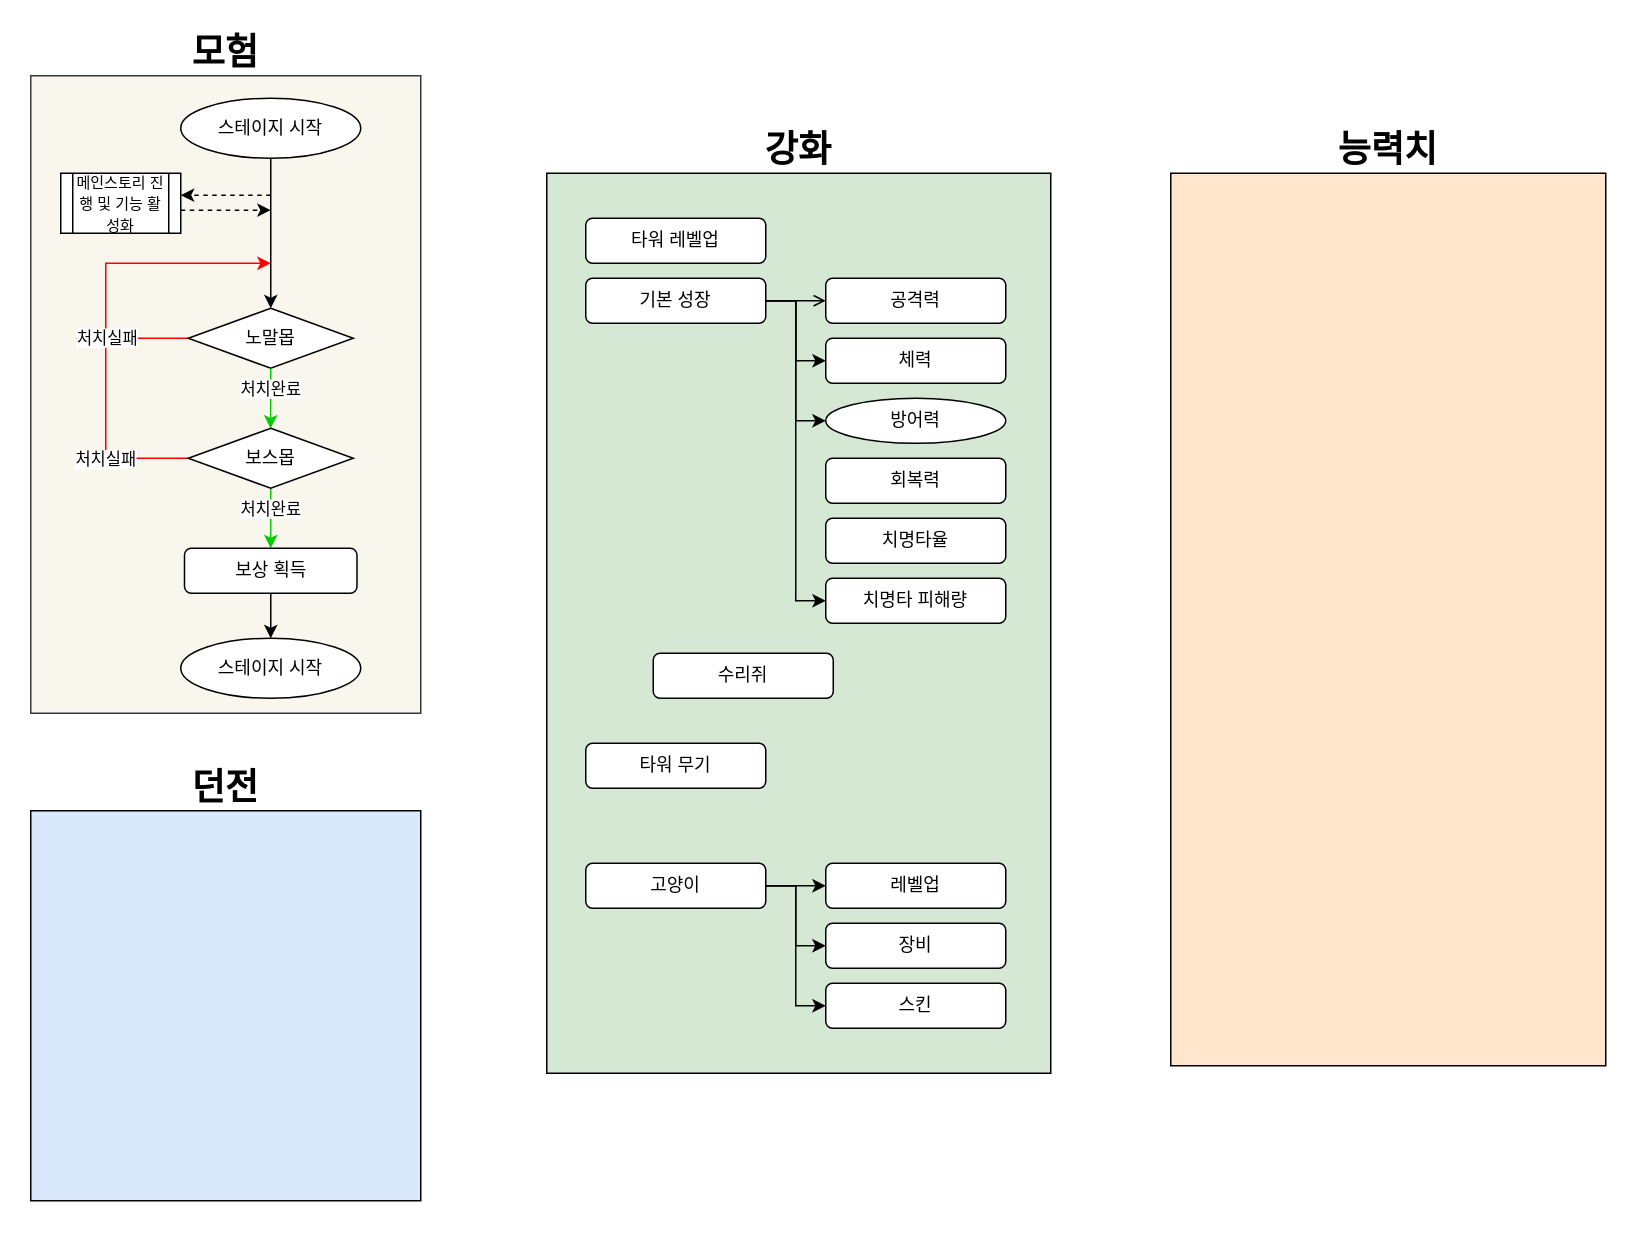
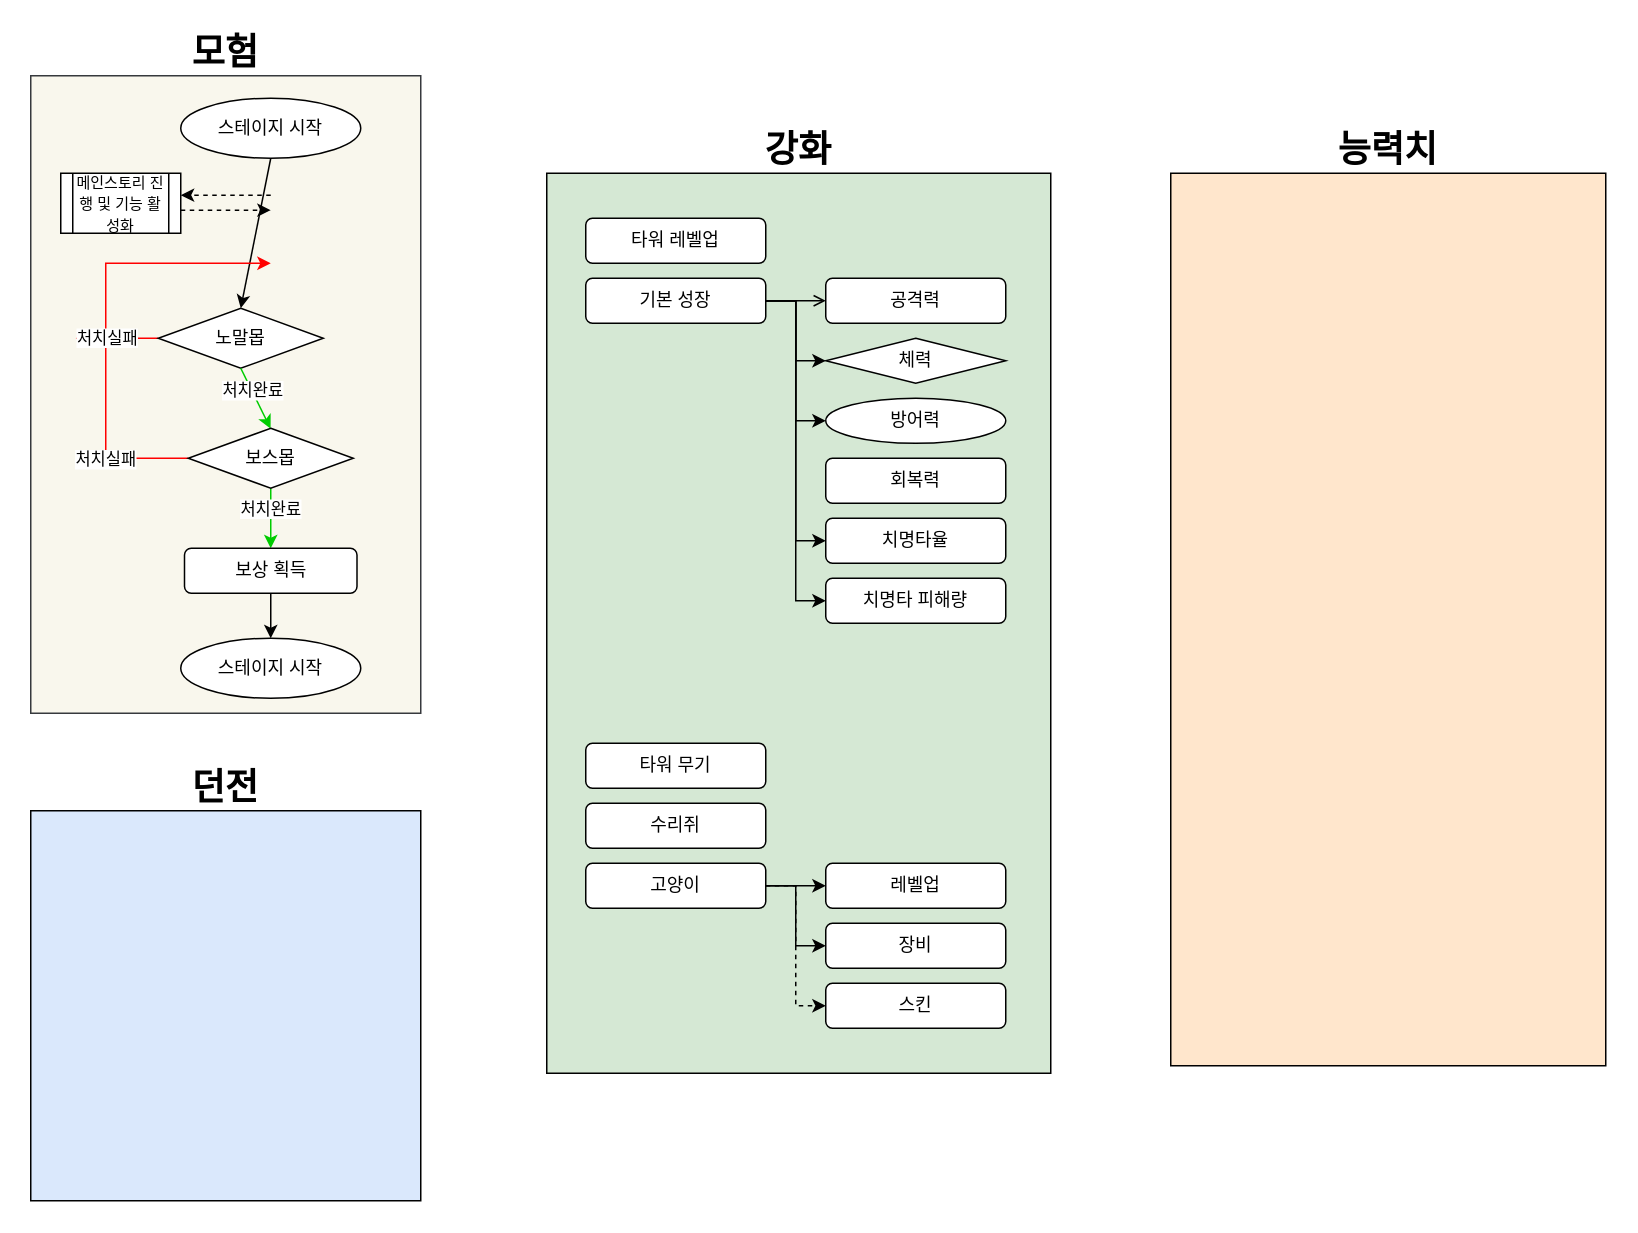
  <mxCell id="0" />
  <mxCell id="1" parent="0" />
  <mxCell id="2" value="&lt;h1&gt;&lt;br&gt;&lt;/h1&gt;" style="rounded=0;whiteSpace=wrap;html=1;fillColor=#f9f7ed;strokeColor=#36393d;" parent="1" vertex="1"><mxGeometry x="20" y="50" width="260" height="425" as="geometry" /></mxCell>
  <mxCell id="3" value="&lt;h1&gt;강화&lt;/h1&gt;" style="text;html=1;strokeColor=none;fillColor=none;align=center;verticalAlign=middle;whiteSpace=wrap;rounded=0;" parent="1" vertex="1"><mxGeometry x="364" y="85" width="336" height="30" as="geometry" /></mxCell>
  <mxCell id="4" value="스테이지 시작" style="ellipse;whiteSpace=wrap;html=1;" parent="1" vertex="1"><mxGeometry x="120" y="65" width="120" height="40" as="geometry" /></mxCell>
  <mxCell id="5" value="" style="endArrow=classic;html=1;rounded=0;exitX=0.5;exitY=1;exitDx=0;exitDy=0;entryX=0.5;entryY=0;entryDx=0;entryDy=0;" parent="1" source="4" target="7" edge="1"><mxGeometry width="50" height="50" relative="1" as="geometry"><mxPoint x="170" y="175" as="sourcePoint" /><mxPoint x="180" y="155" as="targetPoint" /></mxGeometry></mxCell>
  <mxCell id="6" style="edgeStyle=orthogonalEdgeStyle;rounded=0;orthogonalLoop=1;jettySize=auto;html=1;strokeColor=#FF0000;" parent="1" source="7" edge="1"><mxGeometry relative="1" as="geometry"><mxPoint x="50" y="225" as="targetPoint" /></mxGeometry></mxCell>
- <mxCell id="7" value="노말몹" style="rhombus;whiteSpace=wrap;html=1;" parent="1" vertex="1"><mxGeometry x="125" y="205" width="110" height="40" as="geometry" /></mxCell>
+ <mxCell id="7" value="노말몹" style="rhombus;whiteSpace=wrap;html=1;" parent="1" vertex="1"><mxGeometry x="105" y="205" width="110" height="40" as="geometry" /></mxCell>
  <mxCell id="8" value="" style="endArrow=classic;html=1;rounded=0;exitX=0.5;exitY=1;exitDx=0;exitDy=0;entryX=0.615;entryY=0.456;entryDx=0;entryDy=0;entryPerimeter=0;strokeColor=#00CC00;" parent="1" source="7" edge="1"><mxGeometry width="50" height="50" relative="1" as="geometry"><mxPoint x="120" y="305" as="sourcePoint" /><mxPoint x="179.9" y="285.2" as="targetPoint" /></mxGeometry></mxCell>
  <mxCell id="9" value="처치완료" style="edgeLabel;html=1;align=center;verticalAlign=middle;resizable=0;points=[];" parent="8" vertex="1" connectable="0"><mxGeometry x="-0.28" relative="1" as="geometry"><mxPoint as="offset" /></mxGeometry></mxCell>
  <mxCell id="10" value="" style="endArrow=classic;html=1;rounded=0;dashed=1;" parent="1" edge="1"><mxGeometry width="50" height="50" relative="1" as="geometry"><mxPoint x="180" y="129.63" as="sourcePoint" /><mxPoint x="120" y="129.63" as="targetPoint" /><Array as="points"><mxPoint x="150" y="129.63" /></Array></mxGeometry></mxCell>
  <mxCell id="11" value="&lt;font style=&quot;font-size: 10px;&quot;&gt;메인스토리 진행 및 기능 활성화&lt;/font&gt;" style="shape=process;whiteSpace=wrap;html=1;backgroundOutline=1;" parent="1" vertex="1"><mxGeometry x="40" y="115" width="80" height="40" as="geometry" /></mxCell>
  <mxCell id="12" value="" style="endArrow=classic;html=1;rounded=0;exitX=1;exitY=0.5;exitDx=0;exitDy=0;dashed=1;" parent="1" edge="1"><mxGeometry width="50" height="50" relative="1" as="geometry"><mxPoint x="120" y="139.63" as="sourcePoint" /><mxPoint x="180" y="139.63" as="targetPoint" /></mxGeometry></mxCell>
  <mxCell id="13" style="edgeStyle=orthogonalEdgeStyle;rounded=0;orthogonalLoop=1;jettySize=auto;html=1;entryX=0.5;entryY=0;entryDx=0;entryDy=0;strokeColor=#00CC00;" parent="1" source="18" target="20" edge="1"><mxGeometry relative="1" as="geometry" /></mxCell>
  <mxCell id="14" value="처치완료" style="edgeLabel;html=1;align=center;verticalAlign=middle;resizable=0;points=[];" parent="13" vertex="1" connectable="0"><mxGeometry x="-0.328" y="-1" relative="1" as="geometry"><mxPoint as="offset" /></mxGeometry></mxCell>
  <mxCell id="15" style="edgeStyle=orthogonalEdgeStyle;rounded=0;orthogonalLoop=1;jettySize=auto;html=1;strokeColor=#FF0000;" parent="1" source="18" edge="1"><mxGeometry relative="1" as="geometry"><mxPoint x="180" y="175" as="targetPoint" /><Array as="points"><mxPoint x="70" y="305" /><mxPoint x="70" y="175" /></Array></mxGeometry></mxCell>
  <mxCell id="16" value="처치실패" style="edgeLabel;html=1;align=center;verticalAlign=middle;resizable=0;points=[];" parent="15" vertex="1" connectable="0"><mxGeometry x="-0.656" y="2" relative="1" as="geometry"><mxPoint x="-5" y="-2" as="offset" /></mxGeometry></mxCell>
  <mxCell id="17" value="처치실패" style="edgeLabel;html=1;align=center;verticalAlign=middle;resizable=0;points=[];" parent="15" vertex="1" connectable="0"><mxGeometry x="-0.076" y="2" relative="1" as="geometry"><mxPoint x="2" as="offset" /></mxGeometry></mxCell>
  <mxCell id="18" value="보스몹" style="rhombus;whiteSpace=wrap;html=1;" parent="1" vertex="1"><mxGeometry x="125" y="285" width="110" height="40" as="geometry" /></mxCell>
  <mxCell id="19" style="edgeStyle=orthogonalEdgeStyle;rounded=0;orthogonalLoop=1;jettySize=auto;html=1;" parent="1" source="20" target="21" edge="1"><mxGeometry relative="1" as="geometry" /></mxCell>
  <mxCell id="20" value="보상 획득" style="rounded=1;whiteSpace=wrap;html=1;" parent="1" vertex="1"><mxGeometry x="122.5" y="365" width="115" height="30" as="geometry" /></mxCell>
  <mxCell id="21" value="스테이지 시작" style="ellipse;whiteSpace=wrap;html=1;" parent="1" vertex="1"><mxGeometry x="120" y="425" width="120" height="40" as="geometry" /></mxCell>
  <mxCell id="22" value="" style="rounded=0;whiteSpace=wrap;html=1;fillColor=#d5e8d4;strokeColor=#000000;" vertex="1" parent="1"><mxGeometry x="364" y="115" width="336" height="600" as="geometry" /></mxCell>
  <mxCell id="23" value="&lt;h1&gt;모험&lt;/h1&gt;" style="text;html=1;strokeColor=none;fillColor=none;align=center;verticalAlign=middle;whiteSpace=wrap;rounded=0;" vertex="1" parent="1"><mxGeometry x="20" y="20" width="260" height="30" as="geometry" /></mxCell>
  <mxCell id="24" value="타워 레벨업" style="rounded=1;whiteSpace=wrap;html=1;" vertex="1" parent="1"><mxGeometry x="390" y="145" width="120" height="30" as="geometry" /></mxCell>
  <mxCell id="25" style="edgeStyle=orthogonalEdgeStyle;rounded=0;orthogonalLoop=1;jettySize=auto;html=1;endArrow=open;" edge="1" parent="1" source="30" target="31"><mxGeometry relative="1" as="geometry" /></mxCell>
  <mxCell id="26" style="edgeStyle=orthogonalEdgeStyle;rounded=0;orthogonalLoop=1;jettySize=auto;html=1;exitX=1;exitY=0.5;exitDx=0;exitDy=0;entryX=0;entryY=0.5;entryDx=0;entryDy=0;" edge="1" parent="1" source="30" target="32"><mxGeometry relative="1" as="geometry" /></mxCell>
  <mxCell id="27" style="edgeStyle=orthogonalEdgeStyle;rounded=0;orthogonalLoop=1;jettySize=auto;html=1;exitX=1;exitY=0.5;exitDx=0;exitDy=0;entryX=0;entryY=0.5;entryDx=0;entryDy=0;" edge="1" parent="1" source="30" target="33"><mxGeometry relative="1" as="geometry" /></mxCell>
+ <mxCell id="28" style="edgeStyle=orthogonalEdgeStyle;rounded=0;orthogonalLoop=1;jettySize=auto;html=1;exitX=1;exitY=0.5;exitDx=0;exitDy=0;entryX=0;entryY=0.5;entryDx=0;entryDy=0;" edge="1" parent="1" source="30" target="35"><mxGeometry relative="1" as="geometry" /></mxCell>
  <mxCell id="29" style="edgeStyle=orthogonalEdgeStyle;rounded=0;orthogonalLoop=1;jettySize=auto;html=1;exitX=1;exitY=0.5;exitDx=0;exitDy=0;entryX=0;entryY=0.5;entryDx=0;entryDy=0;" edge="1" parent="1" source="30" target="36"><mxGeometry relative="1" as="geometry" /></mxCell>
  <mxCell id="30" value="기본 성장" style="rounded=1;whiteSpace=wrap;html=1;" vertex="1" parent="1"><mxGeometry x="390" y="185" width="120" height="30" as="geometry" /></mxCell>
  <mxCell id="31" value="공격력" style="rounded=1;whiteSpace=wrap;html=1;" vertex="1" parent="1"><mxGeometry x="550" y="185" width="120" height="30" as="geometry" /></mxCell>
- <mxCell id="32" value="체력" style="rounded=1;whiteSpace=wrap;html=1;" vertex="1" parent="1"><mxGeometry x="550" y="225" width="120" height="30" as="geometry" /></mxCell>
+ <mxCell id="32" value="체력" style="rhombus;whiteSpace=wrap;html=1;" vertex="1" parent="1"><mxGeometry x="550" y="225" width="120" height="30" as="geometry" /></mxCell>
  <mxCell id="33" value="방어력" style="ellipse;whiteSpace=wrap;html=1;" vertex="1" parent="1"><mxGeometry x="550" y="265" width="120" height="30" as="geometry" /></mxCell>
  <mxCell id="34" value="회복력" style="rounded=1;whiteSpace=wrap;html=1;" vertex="1" parent="1"><mxGeometry x="550" y="305" width="120" height="30" as="geometry" /></mxCell>
  <mxCell id="35" value="치명타율" style="rounded=1;whiteSpace=wrap;html=1;" vertex="1" parent="1"><mxGeometry x="550" y="345" width="120" height="30" as="geometry" /></mxCell>
  <mxCell id="36" value="치명타 피해량" style="rounded=1;whiteSpace=wrap;html=1;" vertex="1" parent="1"><mxGeometry x="550" y="385" width="120" height="30" as="geometry" /></mxCell>
  <mxCell id="37" value="타워 무기" style="rounded=1;whiteSpace=wrap;html=1;" vertex="1" parent="1"><mxGeometry x="390" y="495" width="120" height="30" as="geometry" /></mxCell>
- <mxCell id="38" value="수리쥐" style="rounded=1;whiteSpace=wrap;html=1;" vertex="1" parent="1"><mxGeometry x="435" y="435" width="120" height="30" as="geometry" /></mxCell>
+ <mxCell id="38" value="수리쥐" style="rounded=1;whiteSpace=wrap;html=1;" vertex="1" parent="1"><mxGeometry x="390" y="535" width="120" height="30" as="geometry" /></mxCell>
  <mxCell id="39" value="" style="edgeStyle=orthogonalEdgeStyle;rounded=0;orthogonalLoop=1;jettySize=auto;html=1;" edge="1" parent="1" source="42" target="43"><mxGeometry relative="1" as="geometry" /></mxCell>
  <mxCell id="40" style="edgeStyle=orthogonalEdgeStyle;rounded=0;orthogonalLoop=1;jettySize=auto;html=1;exitX=1;exitY=0.5;exitDx=0;exitDy=0;entryX=0;entryY=0.5;entryDx=0;entryDy=0;" edge="1" parent="1" source="42" target="44"><mxGeometry relative="1" as="geometry" /></mxCell>
- <mxCell id="41" style="edgeStyle=orthogonalEdgeStyle;rounded=0;orthogonalLoop=1;jettySize=auto;html=1;exitX=1;exitY=0.5;exitDx=0;exitDy=0;entryX=0;entryY=0.5;entryDx=0;entryDy=0;" edge="1" parent="1" source="42" target="45"><mxGeometry relative="1" as="geometry" /></mxCell>
+ <mxCell id="41" style="edgeStyle=orthogonalEdgeStyle;rounded=0;orthogonalLoop=1;jettySize=auto;html=1;exitX=1;exitY=0.5;exitDx=0;exitDy=0;entryX=0;entryY=0.5;entryDx=0;entryDy=0;dashed=1;" edge="1" parent="1" source="42" target="45"><mxGeometry relative="1" as="geometry" /></mxCell>
  <mxCell id="42" value="고양이" style="rounded=1;whiteSpace=wrap;html=1;" vertex="1" parent="1"><mxGeometry x="390" y="575" width="120" height="30" as="geometry" /></mxCell>
  <mxCell id="43" value="레벨업" style="whiteSpace=wrap;html=1;rounded=1;" vertex="1" parent="1"><mxGeometry x="550" y="575" width="120" height="30" as="geometry" /></mxCell>
  <mxCell id="44" value="장비" style="whiteSpace=wrap;html=1;rounded=1;" vertex="1" parent="1"><mxGeometry x="550" y="615" width="120" height="30" as="geometry" /></mxCell>
  <mxCell id="45" value="스킨" style="whiteSpace=wrap;html=1;rounded=1;" vertex="1" parent="1"><mxGeometry x="550" y="655" width="120" height="30" as="geometry" /></mxCell>
  <mxCell id="46" value="" style="rounded=0;whiteSpace=wrap;html=1;fillColor=#dae8fc;strokeColor=#000000;" vertex="1" parent="1"><mxGeometry x="20" y="540" width="260" height="260" as="geometry" /></mxCell>
  <mxCell id="47" value="&lt;h1&gt;던전&lt;/h1&gt;" style="text;html=1;strokeColor=none;fillColor=none;align=center;verticalAlign=middle;whiteSpace=wrap;rounded=0;" vertex="1" parent="1"><mxGeometry x="20" y="510" width="260" height="30" as="geometry" /></mxCell>
  <mxCell id="48" value="" style="rounded=0;whiteSpace=wrap;html=1;fillColor=#ffe6cc;strokeColor=#000000;" vertex="1" parent="1"><mxGeometry x="780" y="115" width="290" height="595" as="geometry" /></mxCell>
  <mxCell id="49" value="&lt;h1&gt;능력치&lt;/h1&gt;" style="text;html=1;strokeColor=none;fillColor=none;align=center;verticalAlign=middle;whiteSpace=wrap;rounded=0;" vertex="1" parent="1"><mxGeometry x="780" y="85" width="290" height="30" as="geometry" /></mxCell>
